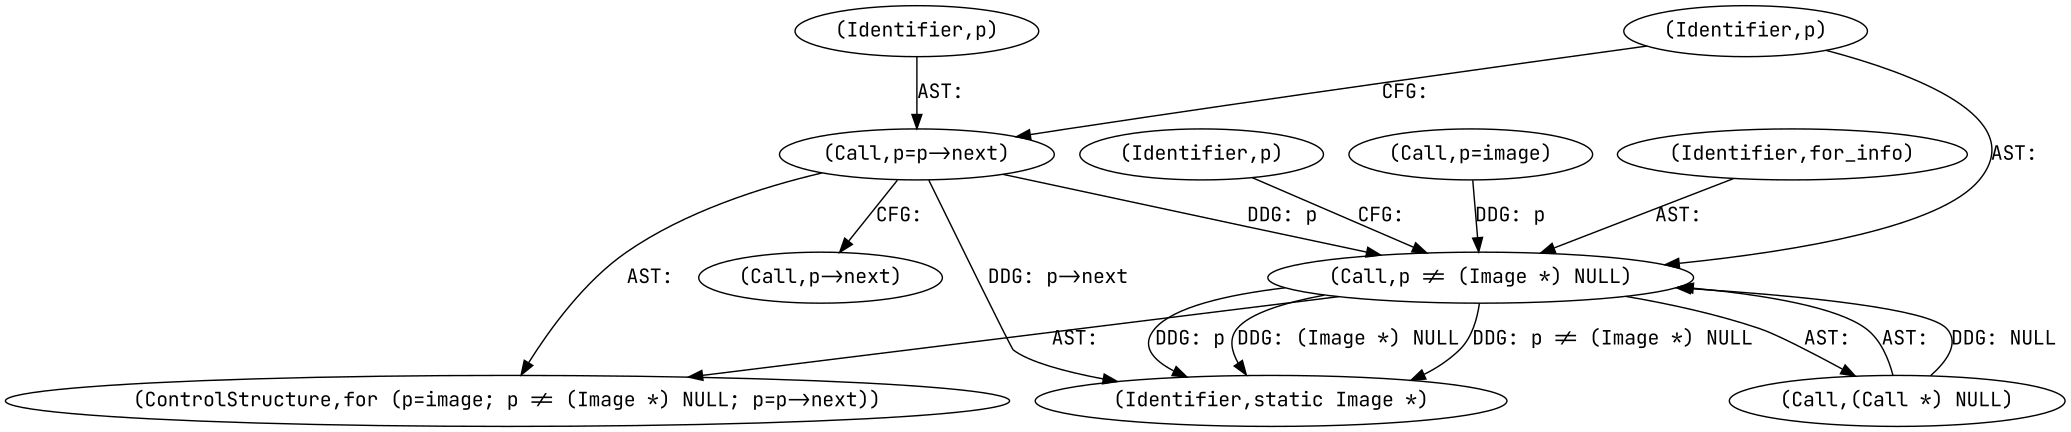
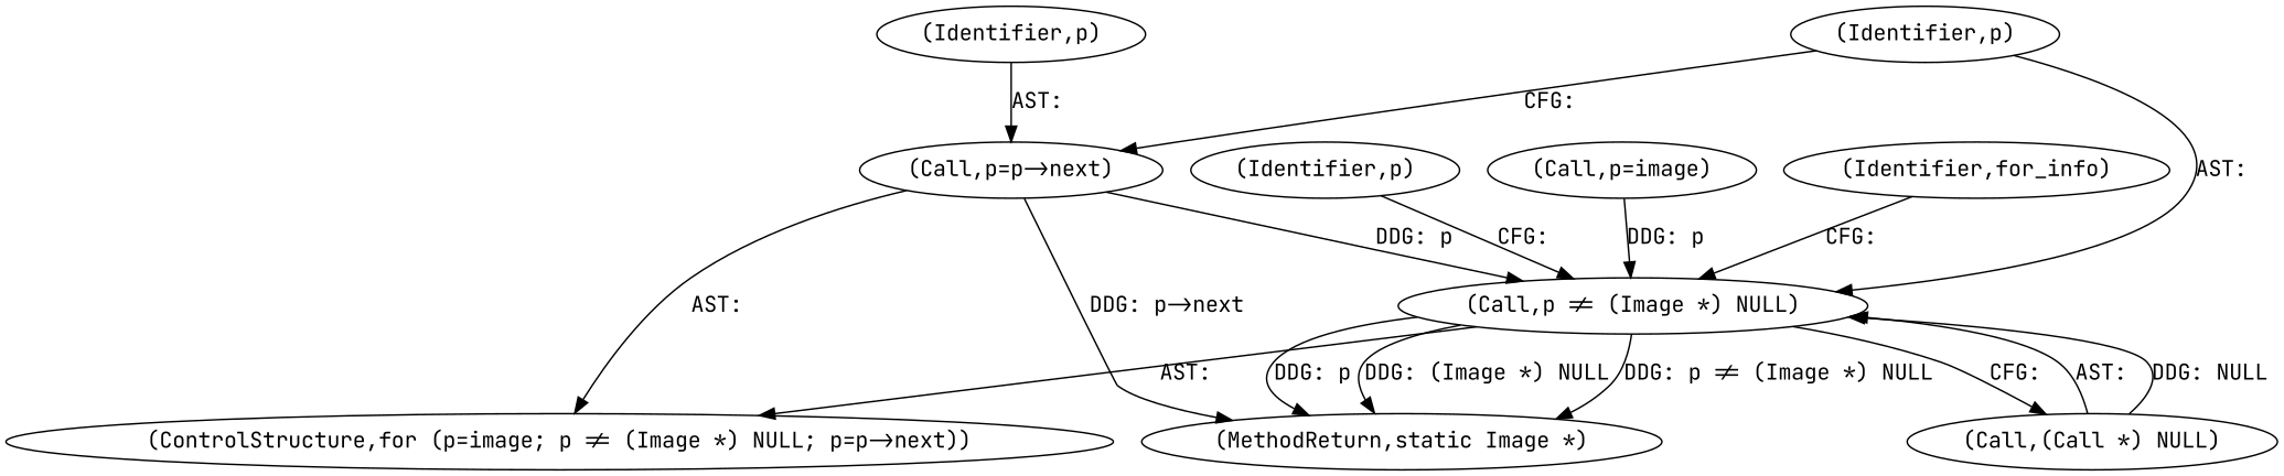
  digraph {
    fontname="JetBrains Mono"
    node [fontname="JetBrains Mono"]
    edge [fontname="JetBrains Mono"]
    n1 [label="(Call,p=p->next)"]
    n2 [label="(Call,p != (Image *) NULL)"]
-   n3 [label="(Call,p->next)"]
-   n4 [label="(Identifier,static Image *)"]
+   n4 [label="(MethodReturn,static Image *)"]
    n5 [label="(ControlStructure,for (p=image; p != (Image *) NULL; p=p->next))"]
    n6 [label="(Call,(Call *) NULL)"]
    n7 [label="(Identifier,for_info)"]
    n8 [label="(Identifier,p)"]
    n9 [label="(Identifier,p)"]
    n10 [label="(Identifier,p)"]
    n11 [label="(Call,p=image)"]
    n1 -> n2 [label="DDG: p"]
-   n1 -> n3 [label="CFG: "]
    n1 -> n4 [label="DDG: p->next"]
    n1 -> n5 [label="AST: "]
    n2 -> n4 [label="DDG: (Image *) NULL"]
    n2 -> n4 [label="DDG: p != (Image *) NULL"]
    n2 -> n4 [label="DDG: p"]
    n2 -> n5 [label="AST: "]
-   n2 -> n6 [label="AST: "]
+   n2 -> n6 [label="CFG: "]
    n6 -> n2 [label="AST: "]
    n6 -> n2 [label="DDG: NULL"]
-   n7 -> n2 [label="AST: "]
+   n7 -> n2 [label="CFG: "]
    n8 -> n1 [label="CFG: "]
    n8 -> n2 [label="AST: "]
    n9 -> n1 [label="AST: "]
    n10 -> n2 [label="CFG: "]
    n11 -> n2 [label="DDG: p"]
  }
